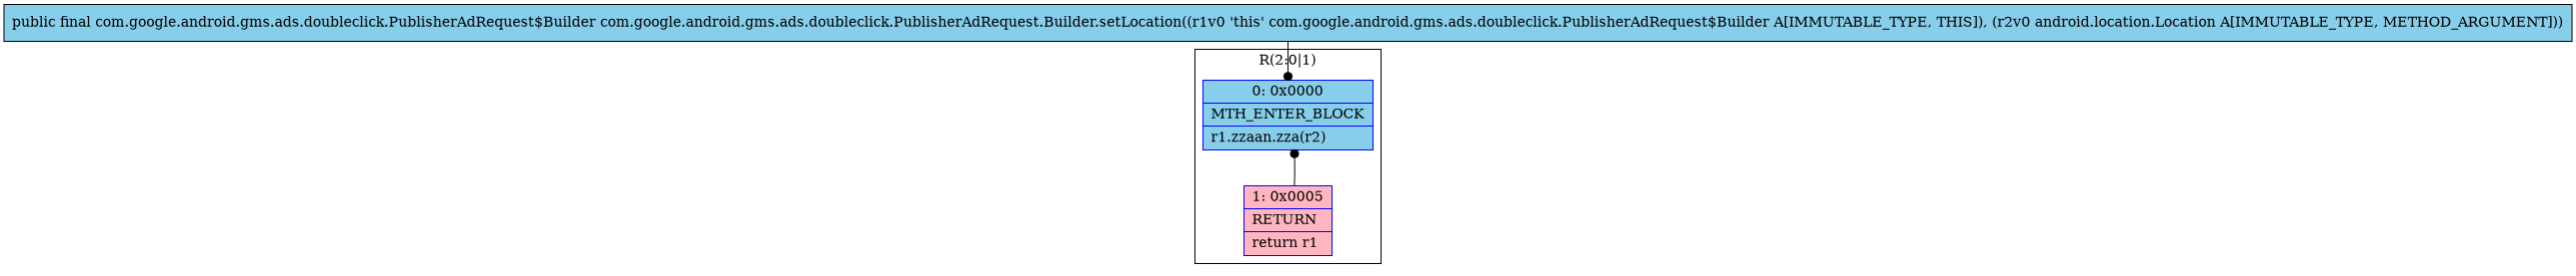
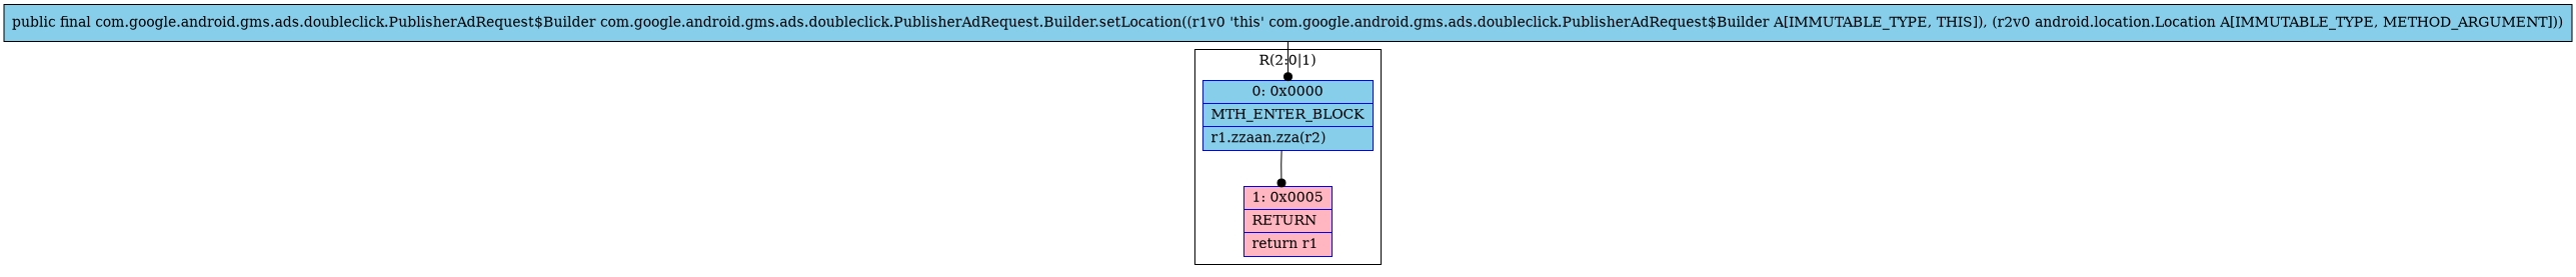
  digraph {
    node [color=blue shape=record style=filled fillcolor=skyblue]
    edge [arrowhead=dot]
    n1 [label="{0\:\ 0x0000|MTH_ENTER_BLOCK\l|r1.zzaan.zza(r2)\l}"]
    n2 [label="{1\:\ 0x0005|RETURN\l|return r1\l}" fillcolor=lightpink]
    n3 [label="{public final com.google.android.gms.ads.doubleclick.PublisherAdRequest$Builder com.google.android.gms.ads.doubleclick.PublisherAdRequest.Builder.setLocation((r1v0 'this' com.google.android.gms.ads.doubleclick.PublisherAdRequest$Builder A[IMMUTABLE_TYPE, THIS]), (r2v0 android.location.Location A[IMMUTABLE_TYPE, METHOD_ARGUMENT])) }" color=""]
    subgraph cluster_1 {
      label="R(2:0|1)"
      n1
      n2
    }
-   n2 -> n1
+   n1 -> n2
    n3 -> n1
  }
